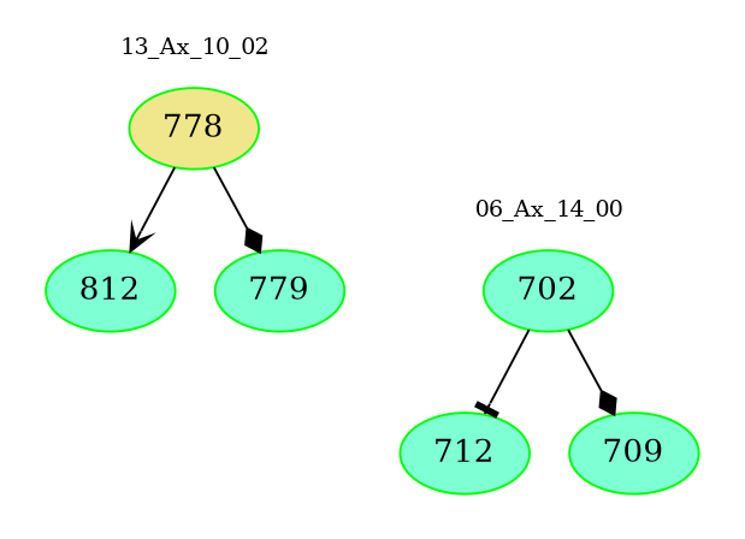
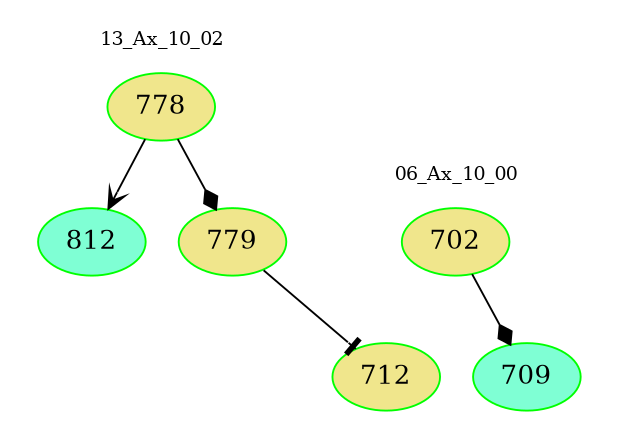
  digraph {
    node [color=green fillcolor=aquamarine style=filled]
    edge [arrowhead=diamond color=black]
    n1 [fillcolor=khaki label=778]
    n2 [label=812]
-   n3 [label=779]
-   n4 [label=702]
+   n3 [fillcolor=khaki label=779]
+   n4 [fillcolor=khaki label=702]
    n5 [label=709]
-   n6 [label=712]
+   n6 [fillcolor=khaki label=712]
    subgraph cluster_1 {
      color=white
      fontsize=10
      label="13_Ax_10_02"
      n1
      n2
      n3
    }
    subgraph cluster_2 {
      color=white
      fontsize=10
-     label="06_Ax_14_00"
+     label="06_Ax_10_00"
      n4
      n5
      n6
    }
    n1 -> n2 [arrowhead=vee]
    n1 -> n3
    n4 -> n5
-   n4 -> n6 [arrowhead=tee]
+   n3 -> n6 [arrowhead=tee]
  }
